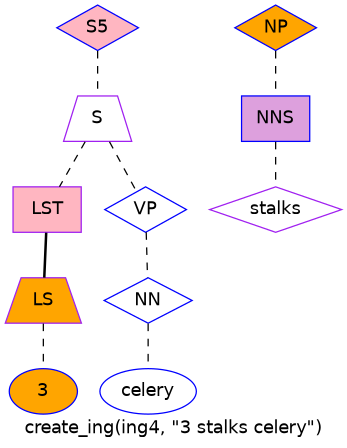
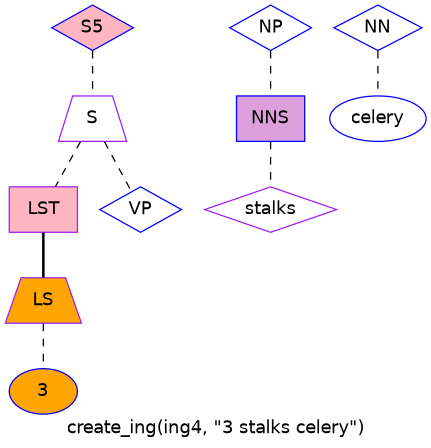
  graph {
    fontname="DejaVu Sans"
    label="create_ing(ing4, \"3 stalks celery\")"
    node [color=blue fillcolor=white fontname="DejaVu Sans" shape=diamond style=filled]
    edge [fontname="DejaVu Sans" style=dashed]
    n1 [fillcolor=lightpink label=S5]
    n2 [color=purple label=S shape=trapezium]
    n3 [color=purple fillcolor=lightpink label=LST shape=box]
    n4 [label=VP]
    n5 [color=purple fillcolor=orange label=LS shape=trapezium]
-   n6 [fillcolor=orange label=NP]
+   n6 [label=NP]
    n7 [fillcolor=plum label=NNS shape=box]
    n8 [label=NN]
    n9 [fillcolor=orange label=3 shape=ellipse]
    n10 [color=purple label=stalks]
    n11 [label=celery shape=ellipse]
    n1 -- n2
    n2 -- n3
    n2 -- n4
    n3 -- n5 [style=bold]
-   n4 -- n8
    n5 -- n9
    n6 -- n7
    n7 -- n10
    n8 -- n11
  }
